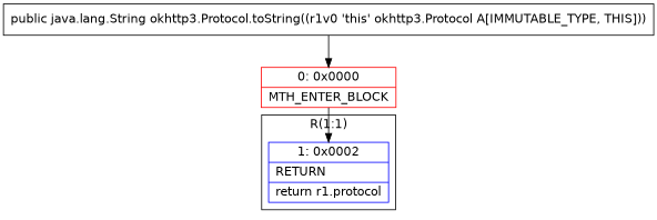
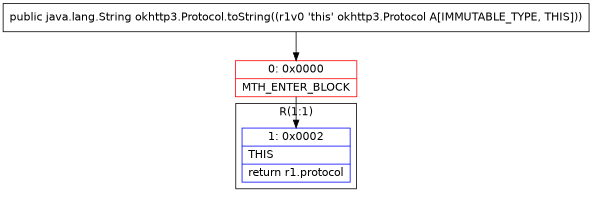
  digraph {
    fontname="DejaVu Sans"
    node [shape=record fontname="DejaVu Sans"]
    edge [fontname="DejaVu Sans"]
-   n1 [color=blue label="{1\:\ 0x0002|RETURN\l|return r1.protocol\l}"]
+   n1 [color=blue label="{1\:\ 0x0002|THIS\l|return r1.protocol\l}"]
    n2 [color=red label="{0\:\ 0x0000|MTH_ENTER_BLOCK\l}"]
    n3 [label="{public java.lang.String okhttp3.Protocol.toString((r1v0 'this' okhttp3.Protocol A[IMMUTABLE_TYPE, THIS])) }"]
    subgraph cluster_1 {
      label="R(1:1)"
      n1
    }
    n2 -> n1
    n3 -> n2
  }
